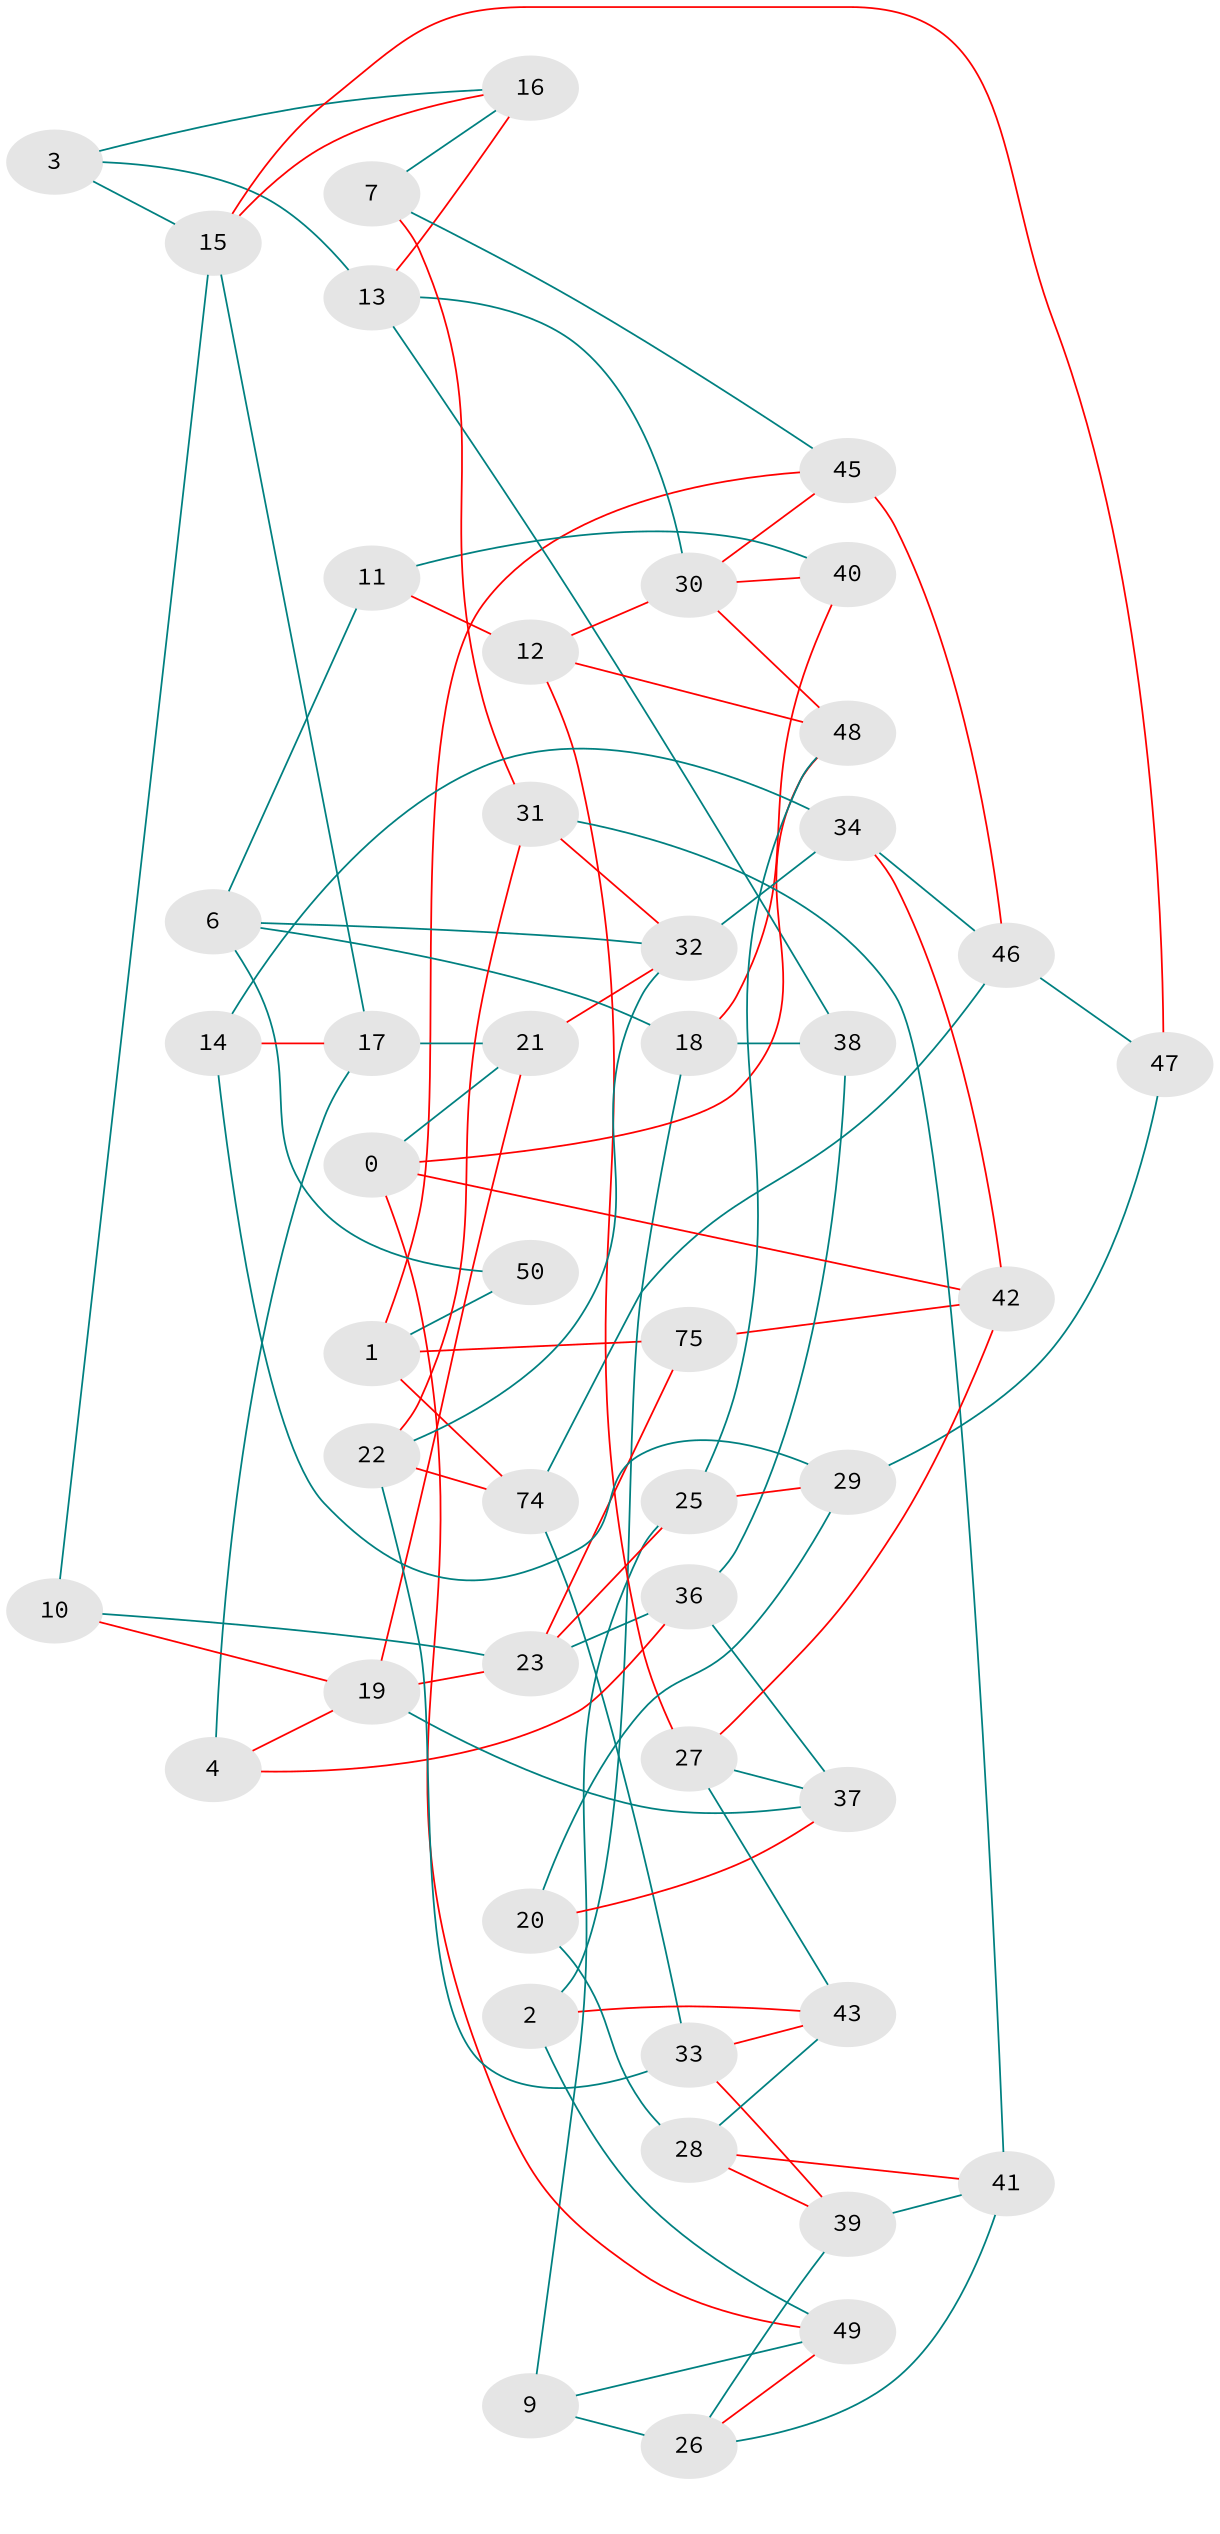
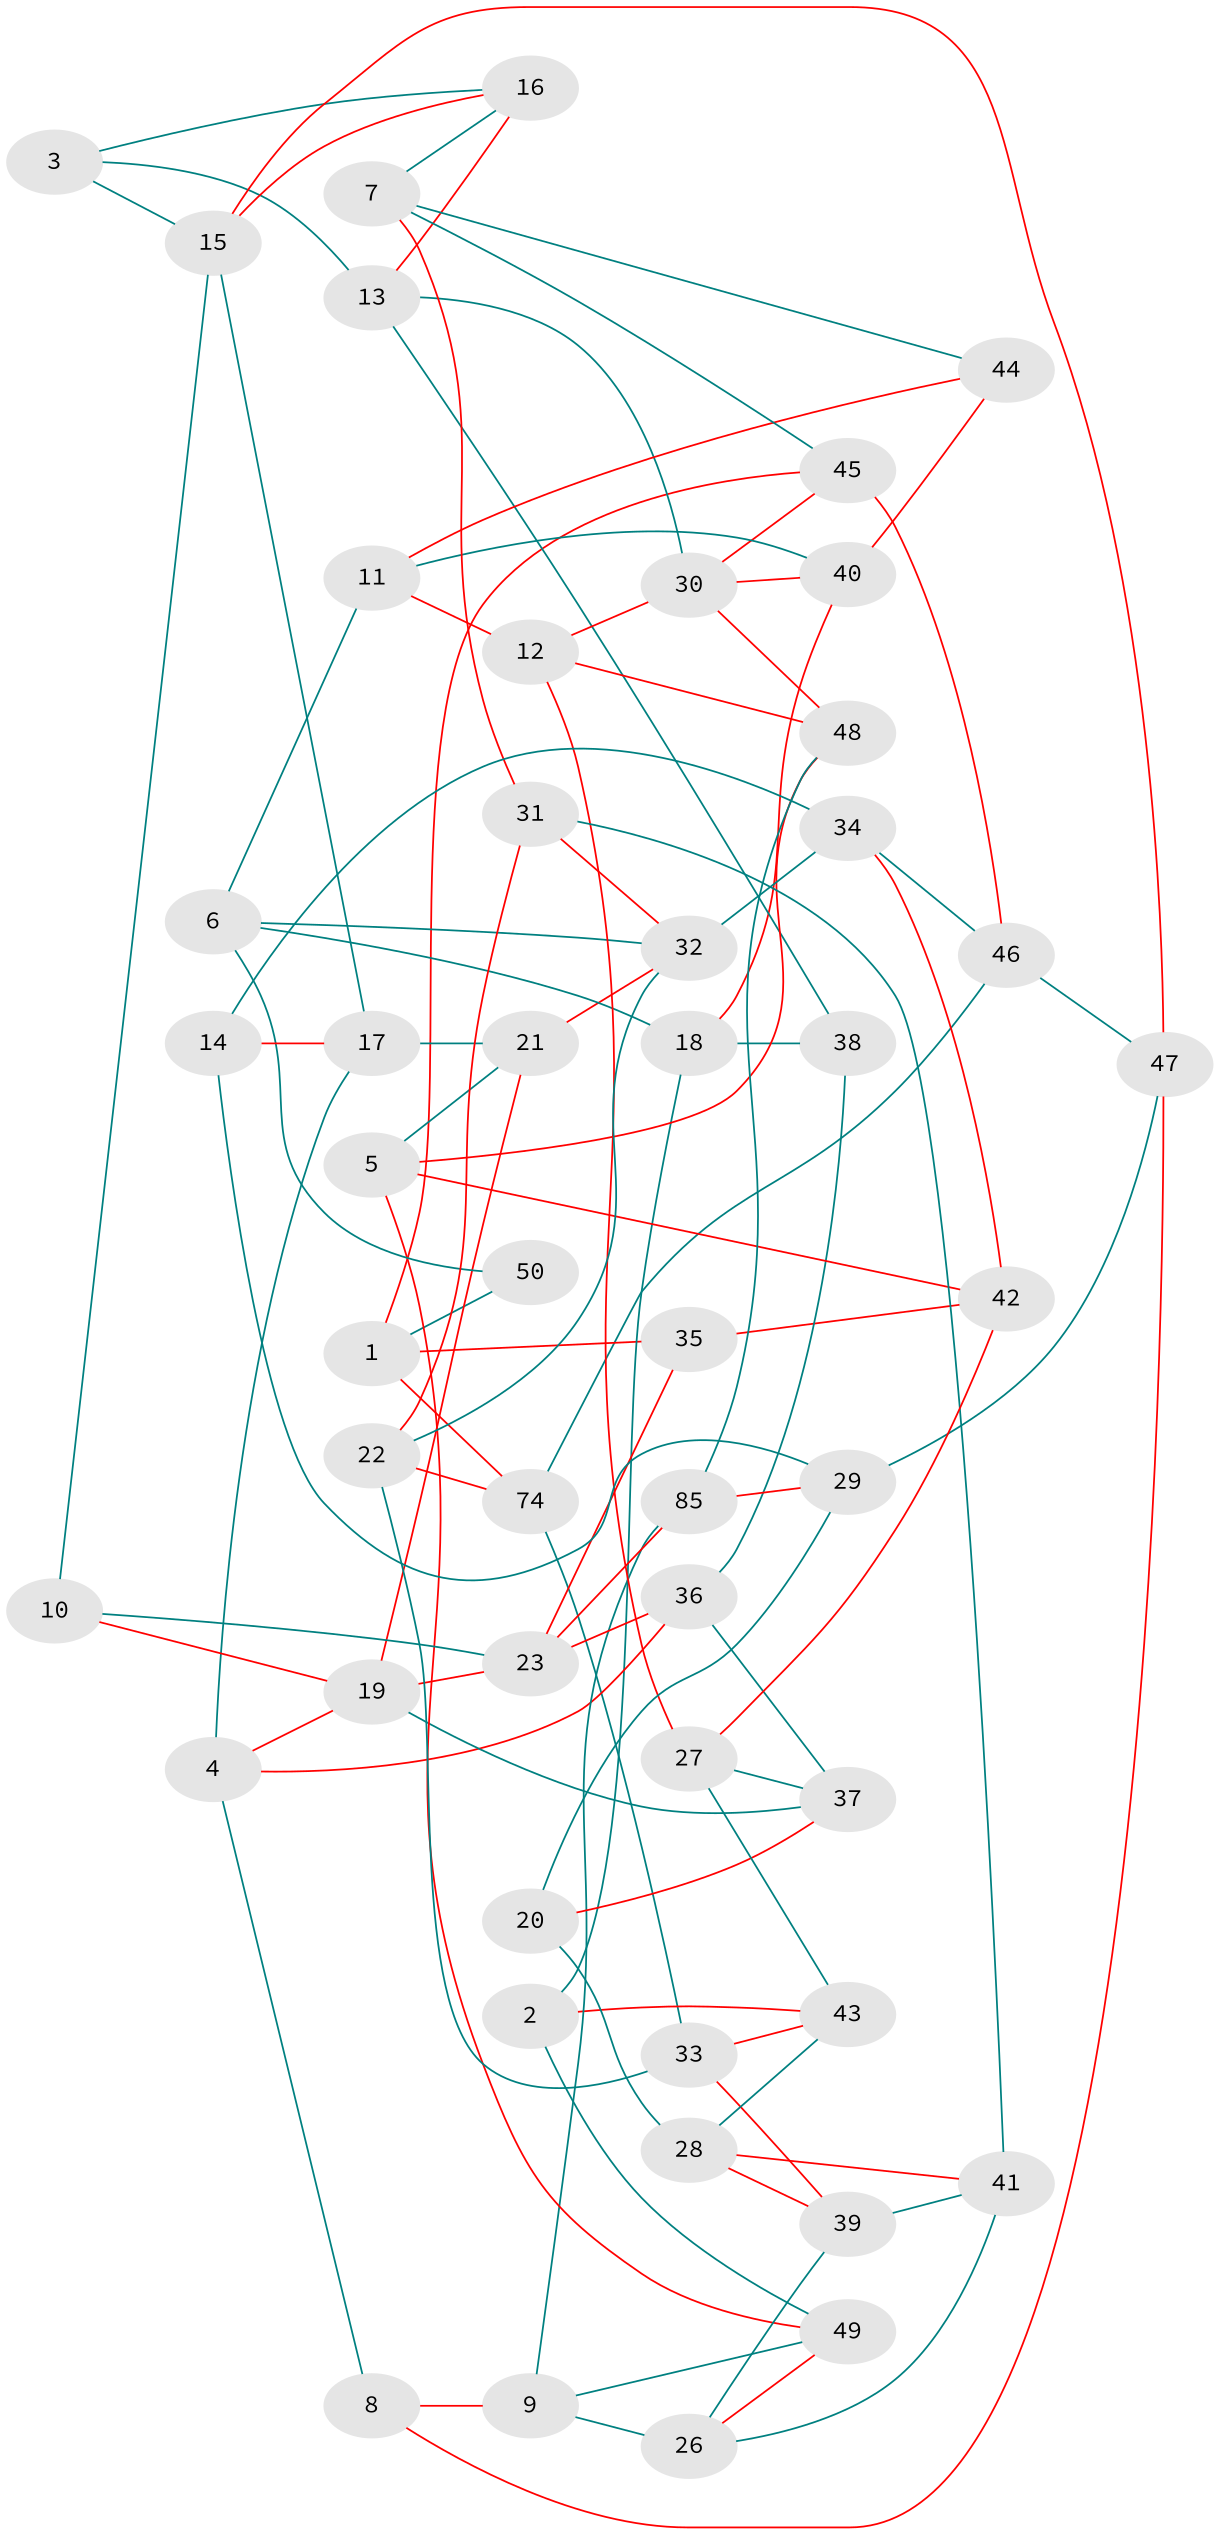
  graph {
    fontname="Source Code Pro"
    rankdir=LR
    node [color=gray90 fontname="Source Code Pro" style=filled]
    edge [color=teal fontname="Source Code Pro"]
    n1 [label=74]
    1
-   35 [label=75]
+   35
    45
    50
    33
    46
    42
    2
    18
    43
    49
    40
    38
    3
    13
    15
    16
    30
    17
    47
    4
+   8
    19
    36
    9
    21
    37
    23
-   5 [label=0]
+   5
    48
    32
    6
    11
+   44
    12
    34
    7
    31
    41
-   25
+   25 [label=85]
    26
    20
    29
    28
    39
    10
    27
    14
    22
    n1 -- 33
    n1 -- 46
    1 -- n1 [color=red]
    1 -- 35 [color=red]
    1 -- 45 [color=red]
    1 -- 50
    35 -- 42 [color=red]
    45 -- 46 [color=red]
    33 -- 43 [color=red]
    33 -- 39 [color=red]
    46 -- 47
    2 -- 18
    2 -- 43 [color=red]
    2 -- 49
    18 -- 40 [color=red]
    18 -- 38
+   40 -- 44 [color=red]
    3 -- 13
    3 -- 15
    3 -- 16
    13 -- 38
    13 -- 16 [color=red]
    13 -- 30
    15 -- 16 [color=red]
    15 -- 17
    15 -- 47 [color=red]
    30 -- 45 [color=red]
    30 -- 40 [color=red]
    30 -- 48 [color=red]
    17 -- 21
    4 -- 17
+   4 -- 8
    4 -- 19 [color=red]
    4 -- 36 [color=red]
+   8 -- 47 [color=red]
+   8 -- 9 [color=red]
    19 -- 21 [color=red]
    19 -- 37
    19 -- 23 [color=red]
    36 -- 38
    36 -- 37
    9 -- 49
    9 -- 25
    9 -- 26
    21 -- 32 [color=red]
    23 -- 35 [color=red]
-   23 -- 36
+   23 -- 36 [color=red]
    23 -- 25 [color=red]
    5 -- 42 [color=red]
    5 -- 49 [color=red]
    5 -- 21
    5 -- 48 [color=red]
    32 -- 34
    6 -- 50
    6 -- 18
    6 -- 32
    6 -- 11
    11 -- 40
+   11 -- 44 [color=red]
    11 -- 12 [color=red]
    12 -- 30 [color=red]
    12 -- 48 [color=red]
    12 -- 27 [color=red]
    34 -- 46
    34 -- 42 [color=red]
    7 -- 45
    7 -- 16
+   7 -- 44
    7 -- 31 [color=red]
    31 -- 32 [color=red]
    31 -- 41
    25 -- 48
    25 -- 29 [color=red]
    26 -- 49 [color=red]
    26 -- 41
    26 -- 39
    20 -- 37 [color=red]
    20 -- 29
    20 -- 28
    29 -- 47
    28 -- 43
    28 -- 41 [color=red]
    28 -- 39 [color=red]
    39 -- 41
    10 -- 15
    10 -- 19 [color=red]
    10 -- 23
    27 -- 42 [color=red]
    27 -- 43
    27 -- 37
    14 -- 17 [color=red]
    14 -- 34
    14 -- 29
    22 -- n1 [color=red]
    22 -- 33
    22 -- 32
    22 -- 31 [color=red]
  }
